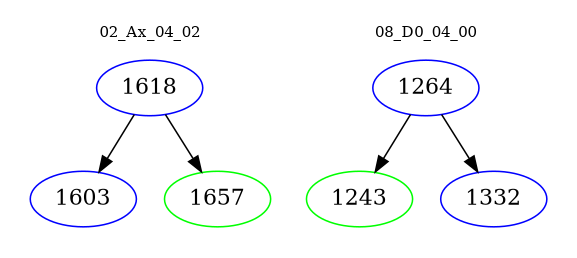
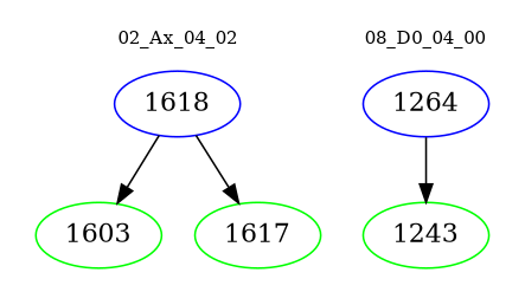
  digraph {
    node [color=blue]
    edge [color=black]
    n1 [label=1618]
-   n2 [label=1603]
-   n3 [color=green label=1657]
+   n2 [color=green label=1603]
+   n3 [color=green label=1617]
    n4 [label=1264]
    n5 [color=green label=1243]
-   n6 [label=1332]
    subgraph cluster_1 {
      color=white
      fontsize=10
      label="02_Ax_04_02"
      n1
      n2
      n3
    }
    subgraph cluster_2 {
      color=white
      fontsize=10
      label="08_D0_04_00"
      n4
      n5
-     n6
    }
    n1 -> n2
    n1 -> n3
    n4 -> n5
-   n4 -> n6
  }
